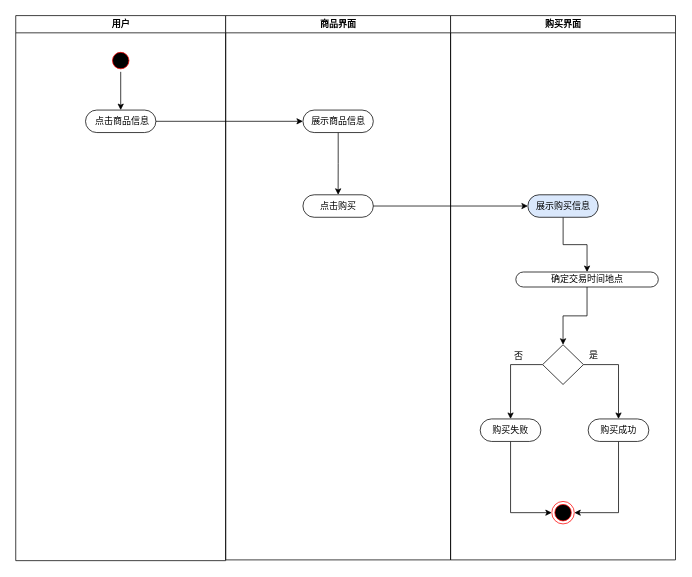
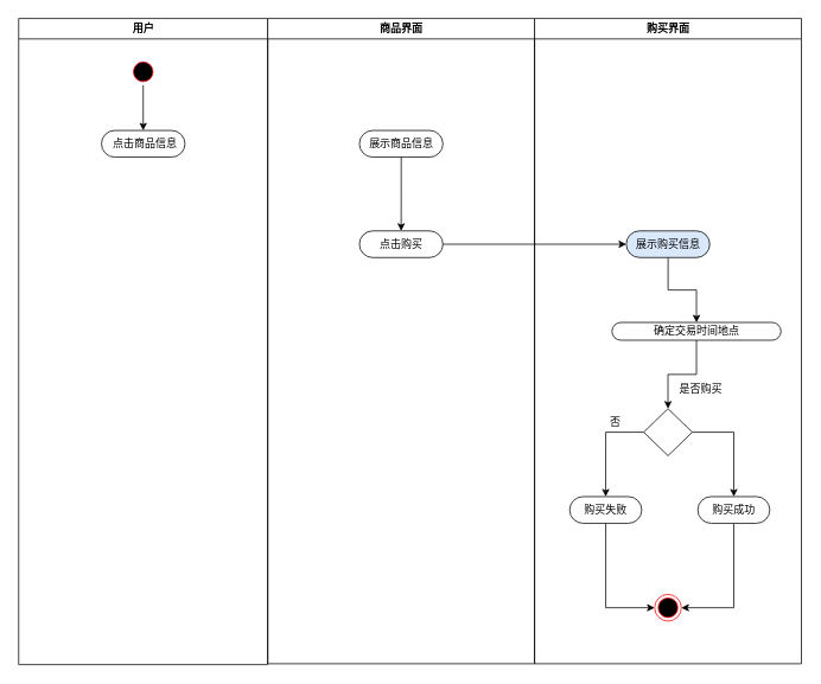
  <mxCell id="0" />
  <mxCell id="1" parent="0" />
  <mxCell id="2" value="用户" style="swimlane;whiteSpace=wrap" vertex="1" parent="1"><mxGeometry x="20.5" y="20" width="280" height="727" as="geometry" /></mxCell>
  <mxCell id="3" style="edgeStyle=orthogonalEdgeStyle;rounded=0;orthogonalLoop=1;jettySize=auto;html=1;entryX=0.5;entryY=0;entryDx=0;entryDy=0;" edge="1" parent="2" source="4" target="5"><mxGeometry relative="1" as="geometry" /></mxCell>
  <mxCell id="4" value="" style="ellipse;shape=startState;fillColor=#000000;strokeColor=#ff0000;" vertex="1" parent="2"><mxGeometry x="125" y="45" width="30" height="30" as="geometry" /></mxCell>
  <mxCell id="5" value="&amp;nbsp;点击商品信息" style="rounded=1;whiteSpace=wrap;html=1;arcSize=50;" vertex="1" parent="2"><mxGeometry x="93.06" y="126" width="93.87" height="30" as="geometry" /></mxCell>
  <mxCell id="6" value="商品界面" style="swimlane;whiteSpace=wrap" vertex="1" parent="1"><mxGeometry x="300.5" y="20" width="300" height="726" as="geometry" /></mxCell>
  <mxCell id="7" style="edgeStyle=orthogonalEdgeStyle;rounded=0;orthogonalLoop=1;jettySize=auto;html=1;entryX=0.5;entryY=0;entryDx=0;entryDy=0;" edge="1" parent="6" source="8" target="9"><mxGeometry relative="1" as="geometry" /></mxCell>
  <mxCell id="8" value="展示商品信息" style="rounded=1;whiteSpace=wrap;html=1;arcSize=50;" vertex="1" parent="6"><mxGeometry x="103.07" y="126" width="93.87" height="30" as="geometry" /></mxCell>
  <mxCell id="9" value="点击购买" style="rounded=1;whiteSpace=wrap;html=1;arcSize=50;" vertex="1" parent="6"><mxGeometry x="103.06" y="239" width="93.87" height="30" as="geometry" /></mxCell>
  <mxCell id="10" value="购买界面" style="swimlane;whiteSpace=wrap" vertex="1" parent="1"><mxGeometry x="600.5" y="20" width="300" height="726" as="geometry" /></mxCell>
  <mxCell id="11" style="edgeStyle=orthogonalEdgeStyle;rounded=0;orthogonalLoop=1;jettySize=auto;html=1;entryX=0.5;entryY=0;entryDx=0;entryDy=0;" edge="1" parent="10" source="12" target="14"><mxGeometry relative="1" as="geometry" /></mxCell>
  <mxCell id="12" value="展示购买信息" style="rounded=1;whiteSpace=wrap;html=1;arcSize=50;fillColor=#dae8fc;" vertex="1" parent="10"><mxGeometry x="103.06" y="239" width="93.87" height="30" as="geometry" /></mxCell>
  <mxCell id="13" style="edgeStyle=orthogonalEdgeStyle;rounded=0;orthogonalLoop=1;jettySize=auto;html=1;entryX=0.5;entryY=0;entryDx=0;entryDy=0;" edge="1" parent="10" source="14" target="17"><mxGeometry relative="1" as="geometry" /></mxCell>
  <mxCell id="14" value="确定交易时间地点" style="rounded=1;whiteSpace=wrap;html=1;arcSize=50;" vertex="1" parent="10"><mxGeometry x="87.03" y="342" width="190" height="20" as="geometry" /></mxCell>
  <mxCell id="15" style="edgeStyle=orthogonalEdgeStyle;rounded=0;orthogonalLoop=1;jettySize=auto;html=1;entryX=0.5;entryY=0;entryDx=0;entryDy=0;" edge="1" parent="10" source="17" target="20"><mxGeometry relative="1" as="geometry" /></mxCell>
  <mxCell id="16" style="edgeStyle=orthogonalEdgeStyle;rounded=0;orthogonalLoop=1;jettySize=auto;html=1;entryX=0.5;entryY=0;entryDx=0;entryDy=0;" edge="1" parent="10" source="17" target="22"><mxGeometry relative="1" as="geometry" /></mxCell>
  <mxCell id="17" value="" style="rhombus;whiteSpace=wrap;html=1;" vertex="1" parent="10"><mxGeometry x="122.75" y="439" width="54.5" height="53" as="geometry" /></mxCell>
+ <mxCell id="18" value="是否购买" style="text;html=1;align=center;verticalAlign=middle;resizable=0;points=[];autosize=1;strokeColor=none;fillColor=none;" vertex="1" parent="10"><mxGeometry x="157.5" y="408" width="58" height="18" as="geometry" /></mxCell>
  <mxCell id="19" style="edgeStyle=orthogonalEdgeStyle;rounded=0;orthogonalLoop=1;jettySize=auto;html=1;entryX=0;entryY=0.5;entryDx=0;entryDy=0;" edge="1" parent="10" source="20" target="25"><mxGeometry relative="1" as="geometry"><Array as="points"><mxPoint x="80" y="663" /></Array></mxGeometry></mxCell>
  <mxCell id="20" value="购买失败" style="rounded=1;whiteSpace=wrap;html=1;arcSize=50;" vertex="1" parent="10"><mxGeometry x="39.5" y="538" width="80.93" height="30" as="geometry" /></mxCell>
  <mxCell id="21" style="rounded=0;orthogonalLoop=1;jettySize=auto;html=1;entryX=1;entryY=0.5;entryDx=0;entryDy=0;edgeStyle=orthogonalEdgeStyle;" edge="1" parent="10" source="22" target="25"><mxGeometry relative="1" as="geometry"><Array as="points"><mxPoint x="224" y="663" /></Array></mxGeometry></mxCell>
  <mxCell id="22" value="购买成功" style="rounded=1;whiteSpace=wrap;html=1;arcSize=50;" vertex="1" parent="10"><mxGeometry x="183.5" y="538" width="80.93" height="30" as="geometry" /></mxCell>
- <mxCell id="23" value="是" style="text;html=1;align=center;verticalAlign=middle;resizable=0;points=[];autosize=1;strokeColor=none;fillColor=none;" vertex="1" parent="10"><mxGeometry x="179.5" y="444" width="22" height="18" as="geometry" /></mxCell>
  <mxCell id="24" value="否" style="text;html=1;align=center;verticalAlign=middle;resizable=0;points=[];autosize=1;strokeColor=none;fillColor=none;" vertex="1" parent="10"><mxGeometry x="79.5" y="446" width="22" height="18" as="geometry" /></mxCell>
  <mxCell id="25" value="" style="ellipse;html=1;shape=endState;fillColor=#000000;strokeColor=#ff0000;" vertex="1" parent="10"><mxGeometry x="135.0" y="648" width="30" height="30" as="geometry" /></mxCell>
- <mxCell id="26" style="edgeStyle=orthogonalEdgeStyle;rounded=0;orthogonalLoop=1;jettySize=auto;html=1;entryX=0;entryY=0.5;entryDx=0;entryDy=0;" edge="1" parent="1" source="5" target="8"><mxGeometry relative="1" as="geometry" /></mxCell>
  <mxCell id="27" style="edgeStyle=orthogonalEdgeStyle;rounded=0;orthogonalLoop=1;jettySize=auto;html=1;entryX=0;entryY=0.5;entryDx=0;entryDy=0;" edge="1" parent="1" source="9" target="12"><mxGeometry relative="1" as="geometry" /></mxCell>
